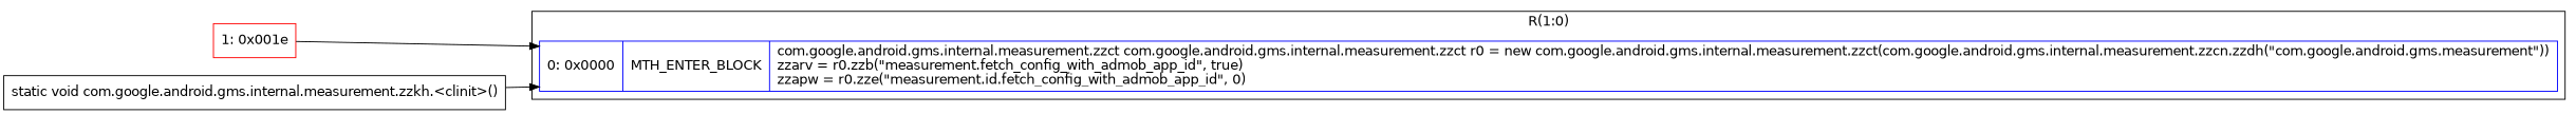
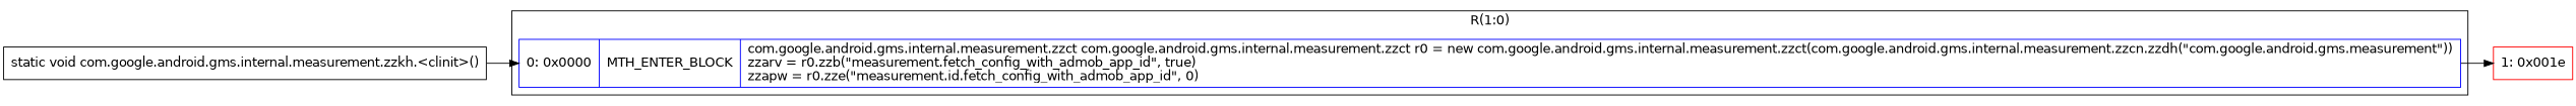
  digraph {
    rankdir=LR
    fontname="DejaVu Sans"
    node [shape=record fontname="DejaVu Sans"]
    edge [fontname="DejaVu Sans"]
    n1 [color=blue label="{0\:\ 0x0000|MTH_ENTER_BLOCK\l|com.google.android.gms.internal.measurement.zzct com.google.android.gms.internal.measurement.zzct r0 = new com.google.android.gms.internal.measurement.zzct(com.google.android.gms.internal.measurement.zzcn.zzdh(\"com.google.android.gms.measurement\"))\lzzarv = r0.zzb(\"measurement.fetch_config_with_admob_app_id\", true)\lzzapw = r0.zze(\"measurement.id.fetch_config_with_admob_app_id\", 0)\l}"]
    n2 [color=red label="{1\:\ 0x001e}"]
    n3 [label="{static void com.google.android.gms.internal.measurement.zzkh.\<clinit\>() }"]
    subgraph cluster_1 {
      label="R(1:0)"
      n1
    }
-   n2 -> n1
+   n1 -> n2
    n3 -> n1
  }
